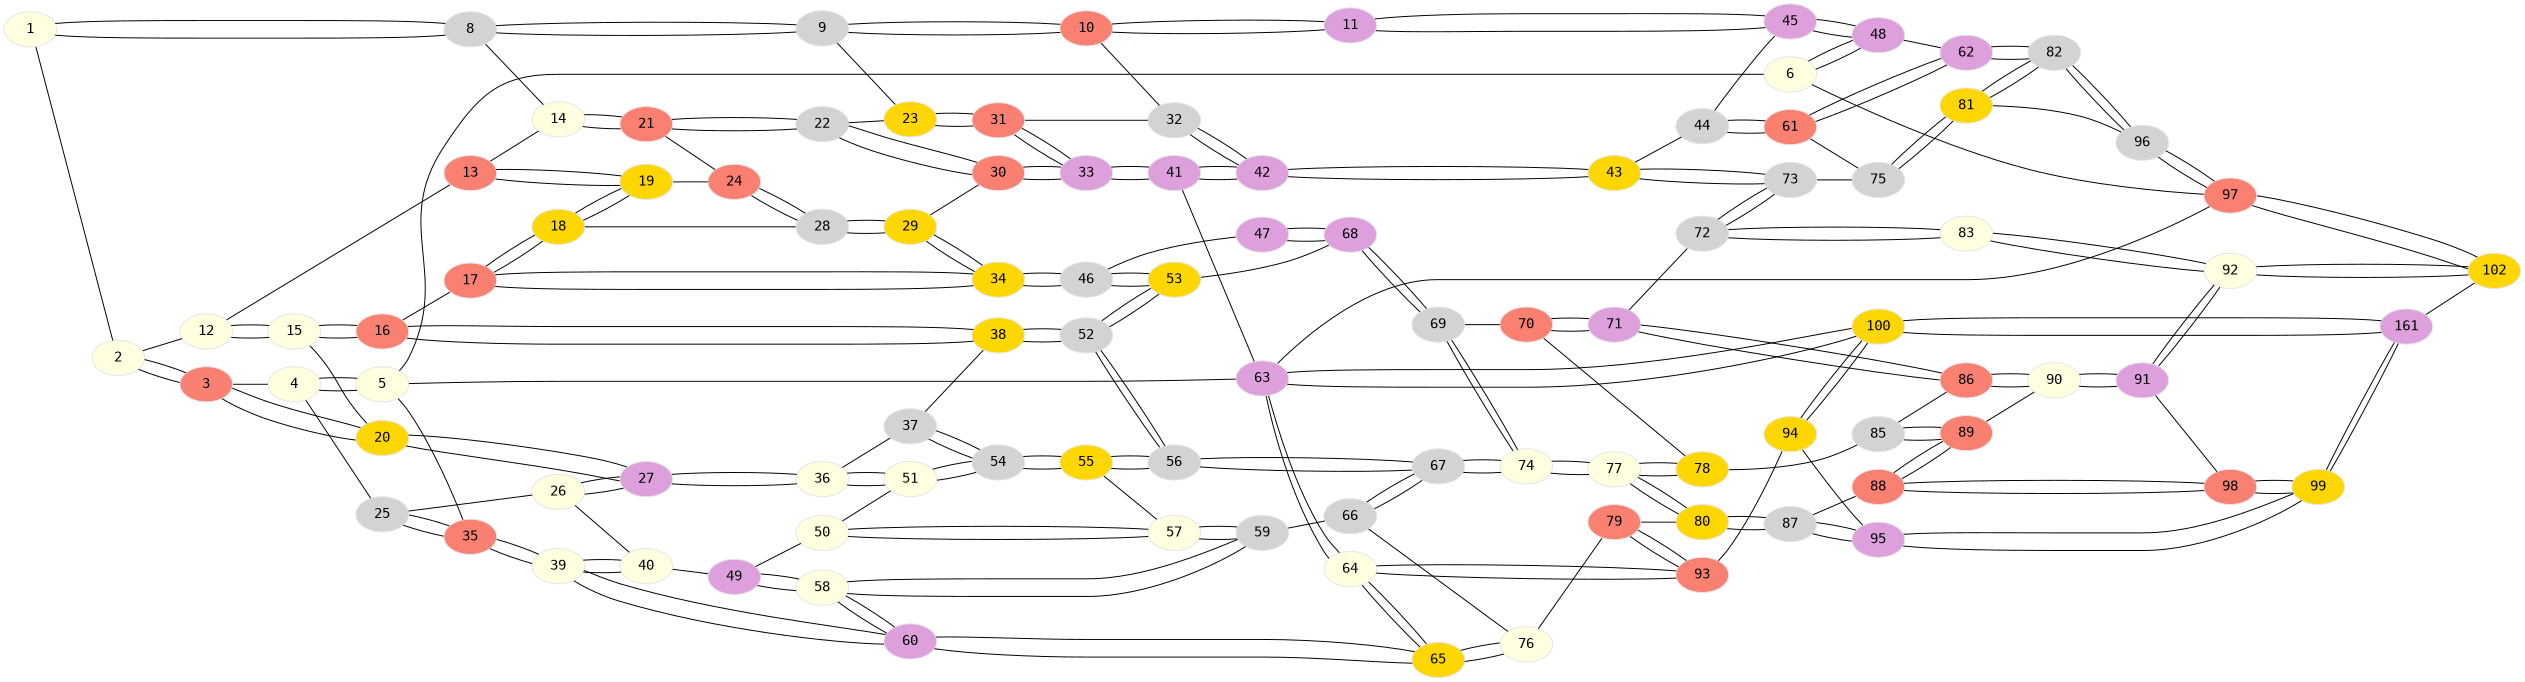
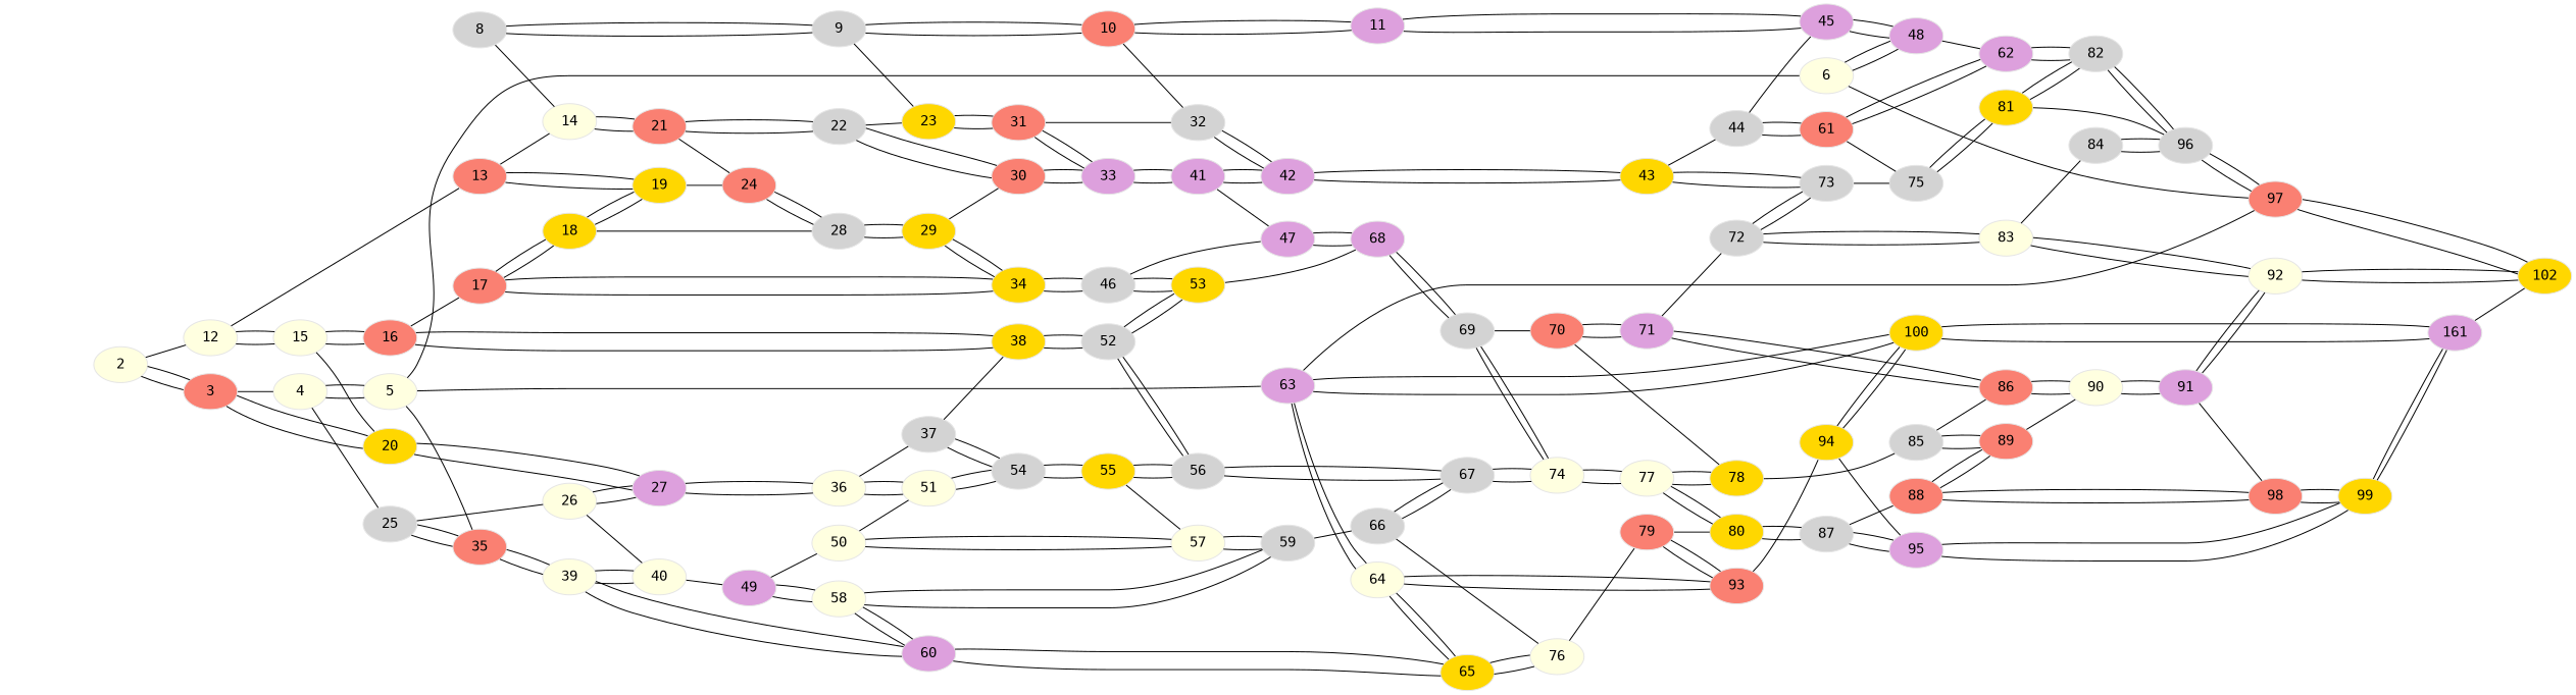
  graph {
    fontname="DejaVu Sans Mono"
    rankdir=LR
    node [color=gray90 fillcolor=lightgrey fontname="DejaVu Sans Mono" style=filled]
    edge [fontname="DejaVu Sans Mono"]
-   1 [fillcolor=lightyellow]
    2 [fillcolor=lightyellow]
    8
    3 [fillcolor=salmon]
    12 [fillcolor=lightyellow]
    9
    14 [fillcolor=lightyellow]
    4 [fillcolor=lightyellow]
    20 [fillcolor=gold]
    13 [fillcolor=salmon]
    15 [fillcolor=lightyellow]
    5 [fillcolor=lightyellow]
    25
    27 [fillcolor=plum]
    6 [fillcolor=lightyellow]
    35 [fillcolor=salmon]
    63 [fillcolor=plum]
    26 [fillcolor=lightyellow]
    48 [fillcolor=plum]
    97 [fillcolor=salmon]
    39 [fillcolor=lightyellow]
    64 [fillcolor=lightyellow]
    100 [fillcolor=gold]
    62 [fillcolor=plum]
    102 [fillcolor=gold]
    11 [fillcolor=plum]
    45 [fillcolor=plum]
    10 [fillcolor=salmon]
    23 [fillcolor=gold]
    21 [fillcolor=salmon]
    32
    31 [fillcolor=salmon]
    42 [fillcolor=plum]
    19 [fillcolor=gold]
    16 [fillcolor=salmon]
    24 [fillcolor=salmon]
    22
    17 [fillcolor=salmon]
    38 [fillcolor=gold]
    18 [fillcolor=gold]
    34 [fillcolor=gold]
    52
    28
    46
    29 [fillcolor=gold]
    36 [fillcolor=lightyellow]
    30 [fillcolor=salmon]
    33 [fillcolor=plum]
    40 [fillcolor=lightyellow]
    49 [fillcolor=plum]
    37
    51 [fillcolor=lightyellow]
    41 [fillcolor=plum]
    43 [fillcolor=gold]
    47 [fillcolor=plum]
    53 [fillcolor=gold]
    60 [fillcolor=plum]
    54
    55 [fillcolor=gold]
    56
    65 [fillcolor=gold]
    50 [fillcolor=lightyellow]
    58 [fillcolor=lightyellow]
    68 [fillcolor=plum]
    44
    73
    61 [fillcolor=salmon]
    75
    69
    82
    57 [fillcolor=lightyellow]
    59
    67
    74 [fillcolor=lightyellow]
    66
    76 [fillcolor=lightyellow]
    81 [fillcolor=gold]
    96
    93 [fillcolor=salmon]
    n80 [fillcolor=plum label=161]
    94 [fillcolor=gold]
    79 [fillcolor=salmon]
    77 [fillcolor=lightyellow]
    70 [fillcolor=salmon]
    71 [fillcolor=plum]
    78 [fillcolor=gold]
    72
    86 [fillcolor=salmon]
    85
    83 [fillcolor=lightyellow]
    90 [fillcolor=lightyellow]
+   84
    92 [fillcolor=lightyellow]
    80 [fillcolor=gold]
    87
    89 [fillcolor=salmon]
    88 [fillcolor=salmon]
    95 [fillcolor=plum]
    91 [fillcolor=plum]
    98 [fillcolor=salmon]
    99 [fillcolor=gold]
-   1 -- 2
-   1 -- 8
-   1 -- 8
    2 -- 3
    2 -- 3
    2 -- 12
    8 -- 9
    8 -- 9
    8 -- 14
    3 -- 4
    3 -- 20
    3 -- 20
    12 -- 13
    12 -- 15
    12 -- 15
    9 -- 10
    9 -- 10
    9 -- 23
    14 -- 21
    14 -- 21
    4 -- 5
    4 -- 5
    4 -- 25
    20 -- 27
    20 -- 27
    13 -- 14
    13 -- 19
    13 -- 19
    15 -- 20
    15 -- 16
    15 -- 16
    5 -- 6
    5 -- 35
    5 -- 63
    25 -- 35
    25 -- 35
    25 -- 26
    27 -- 36
    27 -- 36
    6 -- 48
    6 -- 48
    6 -- 97
    35 -- 39
    35 -- 39
    63 -- 97
    63 -- 64
    63 -- 64
    63 -- 100
    63 -- 100
    26 -- 27
    26 -- 27
    26 -- 40
    48 -- 62
    97 -- 102
    97 -- 102
    39 -- 40
    39 -- 40
    39 -- 60
    39 -- 60
    64 -- 65
    64 -- 65
    64 -- 93
    64 -- 93
    100 -- n80
    100 -- n80
    62 -- 82
    62 -- 82
    11 -- 45
    11 -- 45
    45 -- 48
    45 -- 48
    10 -- 11
    10 -- 11
    10 -- 32
    23 -- 31
    23 -- 31
    21 -- 24
    21 -- 22
    21 -- 22
    32 -- 42
    32 -- 42
    31 -- 32
    31 -- 33
    31 -- 33
    42 -- 43
    42 -- 43
    19 -- 24
    16 -- 17
    16 -- 38
    16 -- 38
    24 -- 28
    24 -- 28
    22 -- 23
    22 -- 30
    22 -- 30
    17 -- 18
    17 -- 18
    17 -- 34
    17 -- 34
    38 -- 52
    38 -- 52
    18 -- 19
    18 -- 19
    18 -- 28
    34 -- 46
    34 -- 46
    52 -- 53
    52 -- 53
    52 -- 56
    52 -- 56
    28 -- 29
    28 -- 29
    46 -- 47
    46 -- 53
    46 -- 53
    29 -- 34
    29 -- 34
    29 -- 30
    36 -- 37
    36 -- 51
    36 -- 51
    30 -- 33
    30 -- 33
    33 -- 41
    33 -- 41
    40 -- 49
    49 -- 50
    49 -- 58
    49 -- 58
    37 -- 38
    37 -- 54
    37 -- 54
    51 -- 54
    51 -- 54
    41 -- 42
    41 -- 42
-   41 -- 63
+   41 -- 47
    43 -- 44
    43 -- 73
    43 -- 73
    47 -- 68
    47 -- 68
    53 -- 68
    60 -- 65
    60 -- 65
    54 -- 55
    54 -- 55
    55 -- 56
    55 -- 56
    55 -- 57
    56 -- 67
    56 -- 67
    65 -- 76
    65 -- 76
    50 -- 51
    50 -- 57
    50 -- 57
    58 -- 60
    58 -- 60
    58 -- 59
    58 -- 59
    68 -- 69
    68 -- 69
    44 -- 45
    44 -- 61
    44 -- 61
    73 -- 75
    61 -- 62
    61 -- 62
    61 -- 75
    75 -- 81
    75 -- 81
    69 -- 74
    69 -- 74
    69 -- 70
    82 -- 96
    82 -- 96
    57 -- 59
    57 -- 59
    59 -- 66
    67 -- 74
    67 -- 74
    74 -- 77
    74 -- 77
    66 -- 67
    66 -- 67
    66 -- 76
    76 -- 79
    81 -- 82
    81 -- 82
    81 -- 96
    96 -- 97
    96 -- 97
    93 -- 94
    n80 -- 102
    94 -- 100
    94 -- 100
    94 -- 95
    79 -- 93
    79 -- 93
    79 -- 80
    77 -- 78
    77 -- 78
    77 -- 80
    77 -- 80
    70 -- 71
    70 -- 71
    70 -- 78
    71 -- 72
    71 -- 86
    71 -- 86
    78 -- 85
    72 -- 73
    72 -- 73
    72 -- 83
    72 -- 83
    86 -- 90
    86 -- 90
    85 -- 86
    85 -- 89
    85 -- 89
+   83 -- 84
    83 -- 92
    83 -- 92
    90 -- 91
    90 -- 91
+   84 -- 96
+   84 -- 96
    92 -- 102
    92 -- 102
    80 -- 87
    80 -- 87
    87 -- 88
    87 -- 95
    87 -- 95
    89 -- 90
    88 -- 89
    88 -- 89
    88 -- 98
    88 -- 98
    95 -- 99
    95 -- 99
    91 -- 92
    91 -- 92
    91 -- 98
    98 -- 99
    98 -- 99
    99 -- n80
    99 -- n80
  }
